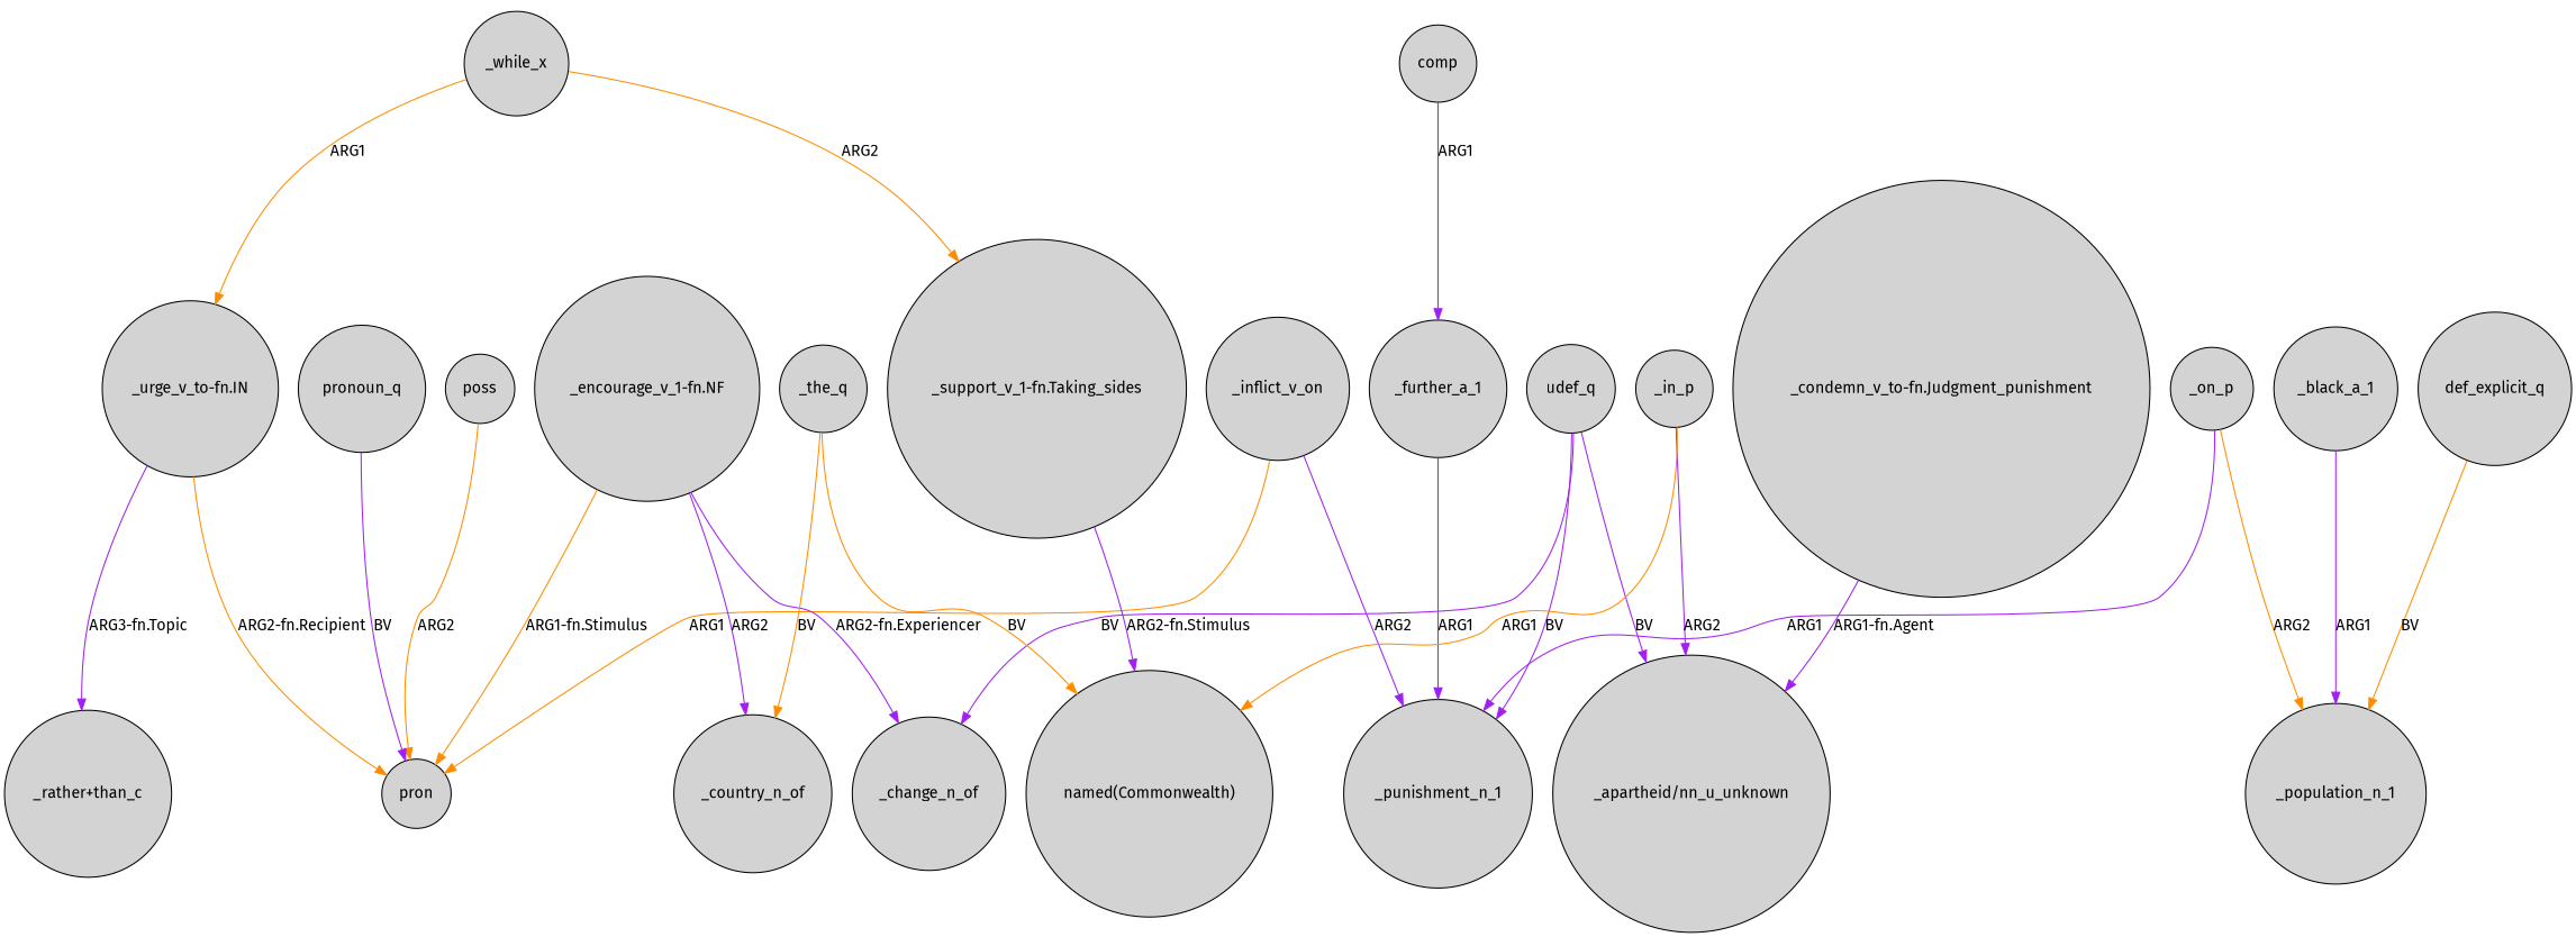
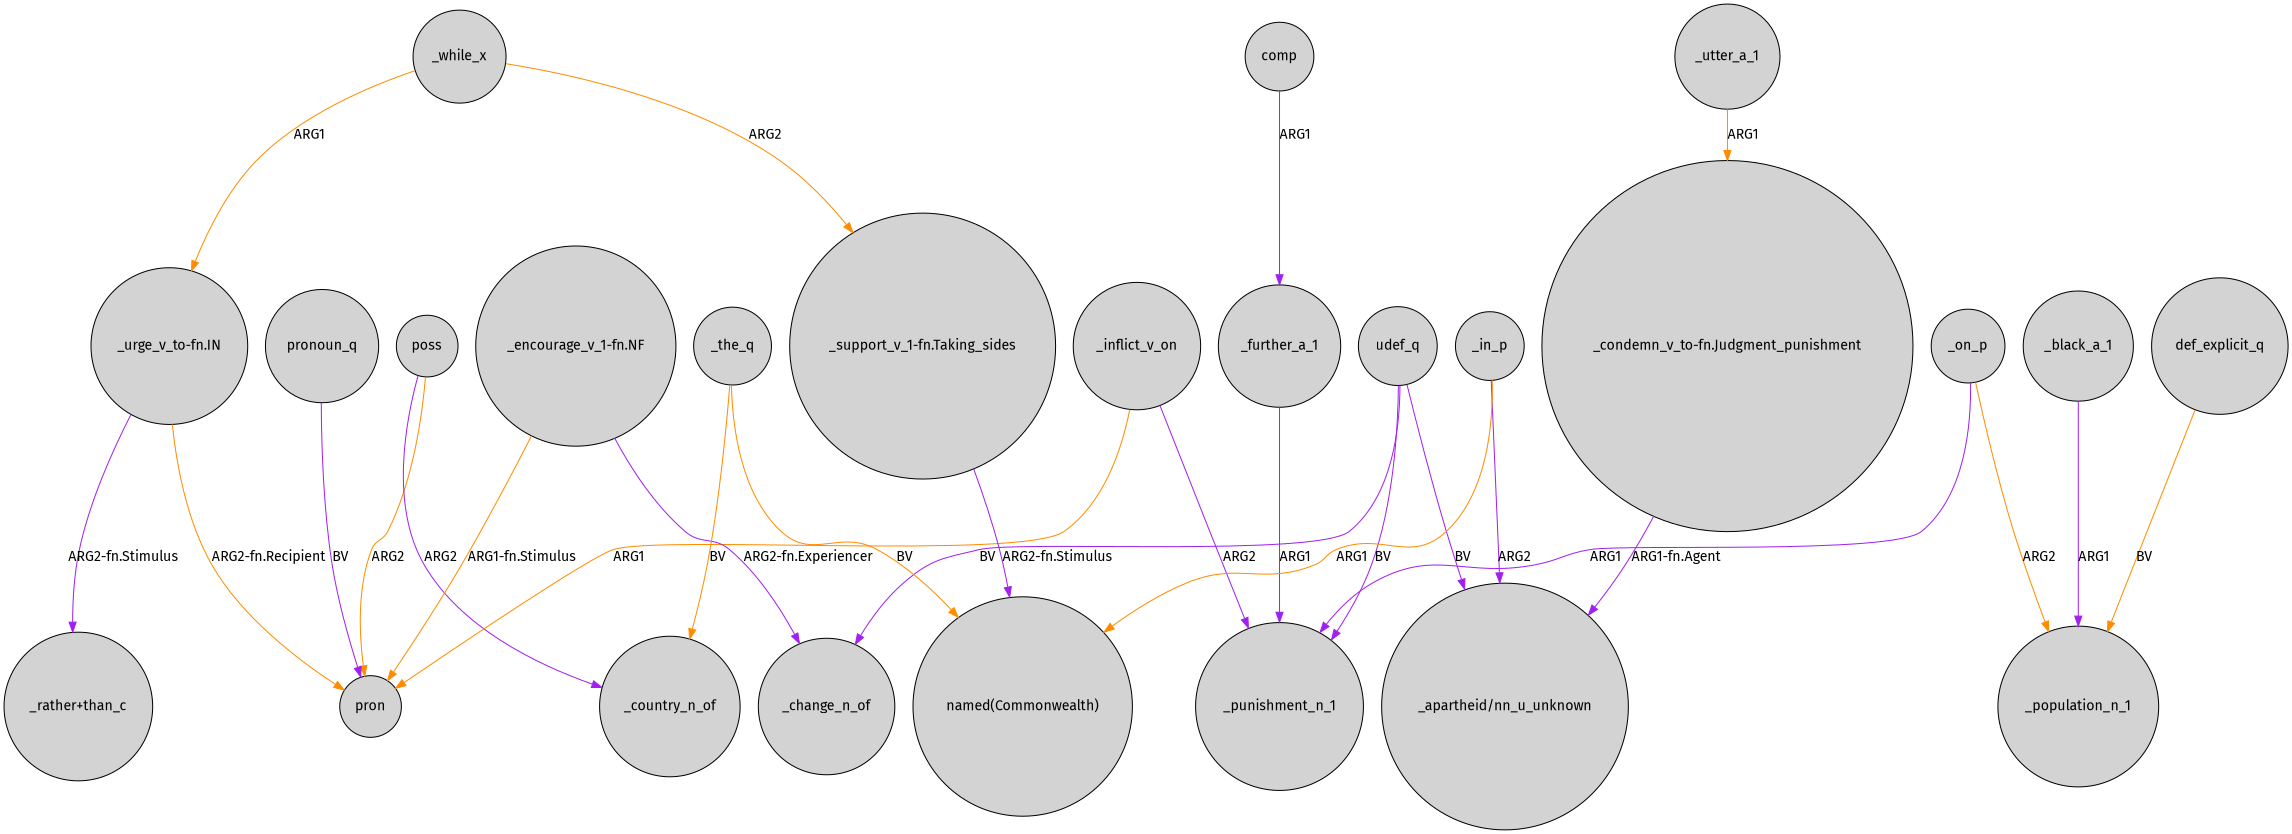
  digraph {
    fontname="Fira Sans"
    node [fontname="Fira Sans" shape=circle style=filled]
    edge [color=purple fontname="Fira Sans"]
    "_urge_v_to-fn.IN"
    pron
    "_rather+than_c"
    _further_a_1
    _punishment_n_1
    poss
    _country_n_of
    udef_q
    "_apartheid/nn_u_unknown"
    _change_n_of
    _inflict_v_on
    _in_p
    "named(Commonwealth)"
    "_support_v_1-fn.Taking_sides"
    _while_x
    "_encourage_v_1-fn.NF"
    pronoun_q
    _the_q
    _on_p
    _population_n_1
    def_explicit_q
    comp
    _black_a_1
    n24 [label="_condemn_v_to-fn.Judgment_punishment"]
+   _utter_a_1
    "_urge_v_to-fn.IN" -> pron [color=darkorange label="ARG2-fn.Recipient"]
-   "_urge_v_to-fn.IN" -> "_rather+than_c" [label="ARG3-fn.Topic"]
+   "_urge_v_to-fn.IN" -> "_rather+than_c" [label="ARG2-fn.Stimulus"]
    _further_a_1 -> _punishment_n_1 [label=ARG1]
    poss -> pron [color=darkorange label=ARG2]
-   "_encourage_v_1-fn.NF" -> _country_n_of [label=ARG2]
+   poss -> _country_n_of [label=ARG2]
    udef_q -> _punishment_n_1 [label=BV]
    udef_q -> "_apartheid/nn_u_unknown" [label=BV]
    udef_q -> _change_n_of [label=BV]
    _inflict_v_on -> pron [color=darkorange label=ARG1]
    _inflict_v_on -> _punishment_n_1 [label=ARG2]
    _in_p -> "_apartheid/nn_u_unknown" [label=ARG2]
    _in_p -> "named(Commonwealth)" [color=darkorange label=ARG1]
    "_support_v_1-fn.Taking_sides" -> "named(Commonwealth)" [label="ARG2-fn.Stimulus"]
    _while_x -> "_urge_v_to-fn.IN" [color=darkorange label=ARG1]
    _while_x -> "_support_v_1-fn.Taking_sides" [color=darkorange label=ARG2]
    "_encourage_v_1-fn.NF" -> pron [color=darkorange label="ARG1-fn.Stimulus"]
    "_encourage_v_1-fn.NF" -> _change_n_of [label="ARG2-fn.Experiencer"]
    pronoun_q -> pron [label=BV]
    _the_q -> _country_n_of [color=darkorange label=BV]
    _the_q -> "named(Commonwealth)" [color=darkorange label=BV]
    _on_p -> _punishment_n_1 [label=ARG1]
    _on_p -> _population_n_1 [color=darkorange label=ARG2]
    def_explicit_q -> _population_n_1 [color=darkorange label=BV]
    comp -> _further_a_1 [label=ARG1]
    _black_a_1 -> _population_n_1 [label=ARG1]
    n24 -> "_apartheid/nn_u_unknown" [label="ARG1-fn.Agent"]
+   _utter_a_1 -> n24 [color=darkorange label=ARG1]
  }
